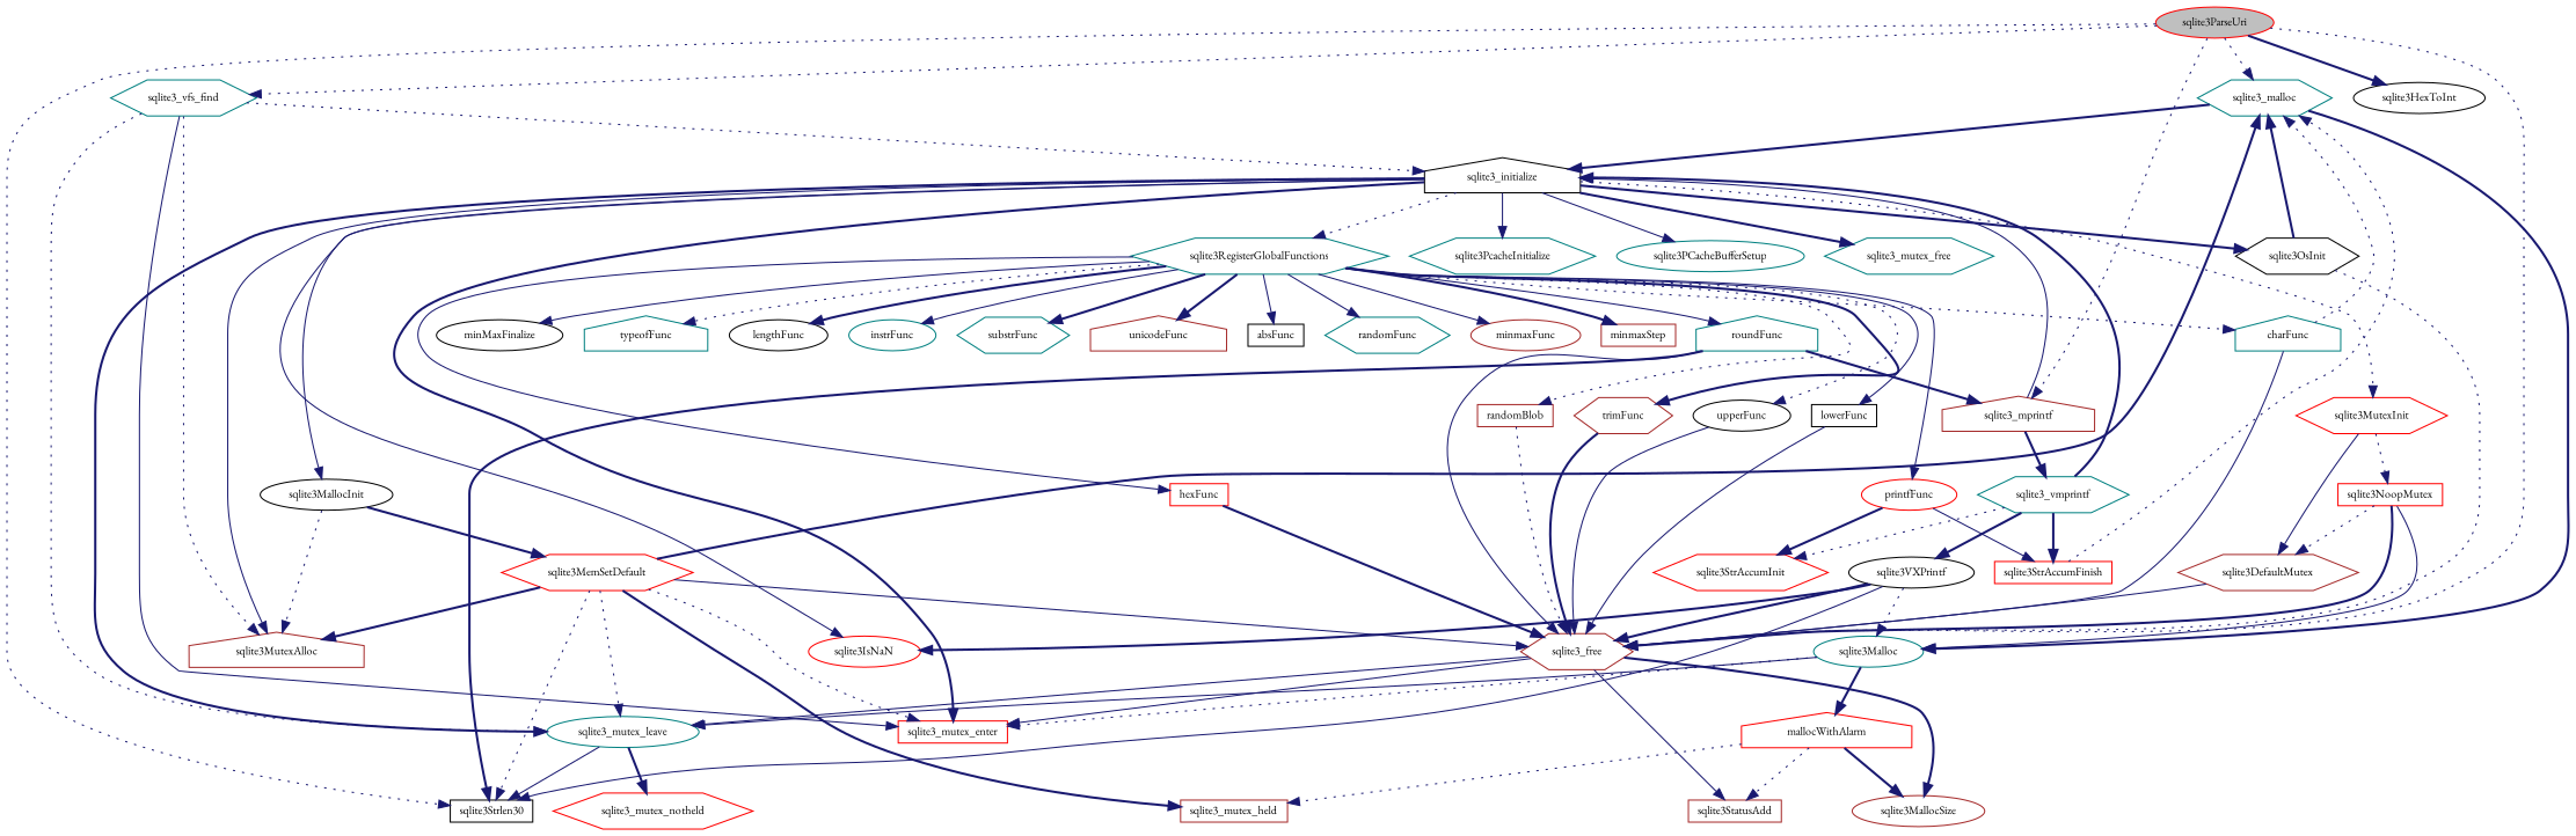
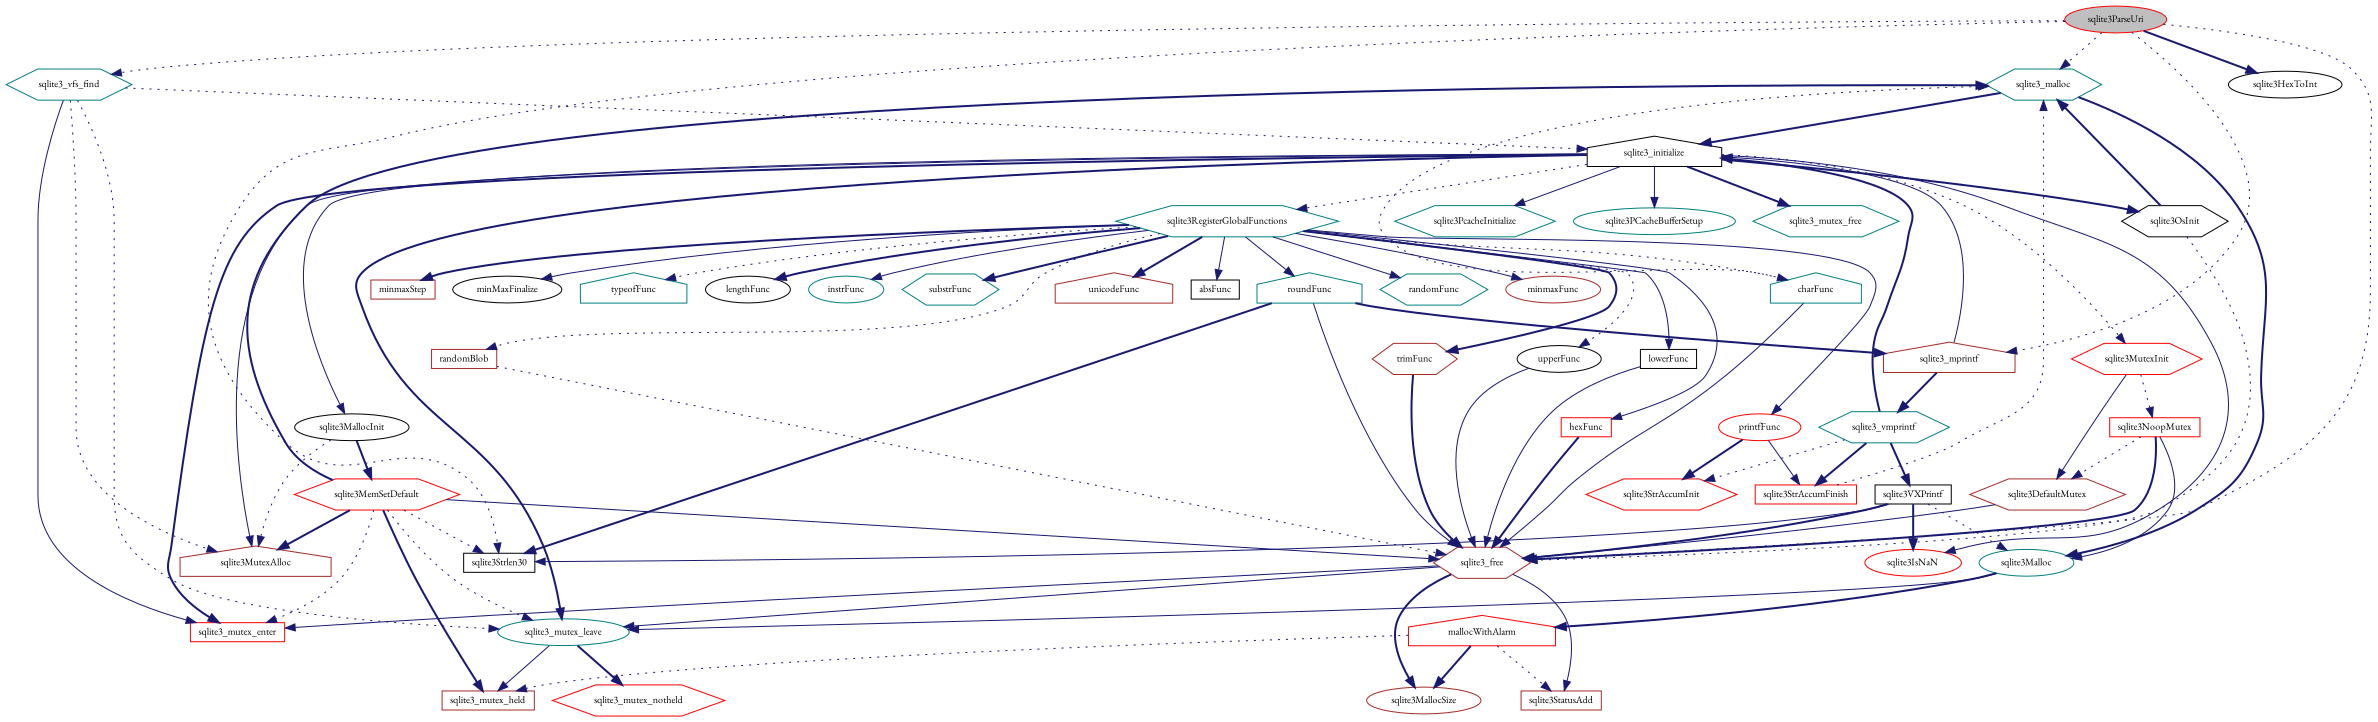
  digraph {
    fontname="EB Garamond"
    rankdir=TB
    node [color=teal fillcolor=white fontname="EB Garamond" fontsize=10 shape=hexagon style=filled]
    edge [color=midnightblue fontname="EB Garamond" fontsize=10 labelfontname=FreeSans labelfontsize=10 style=bold]
    n1 [color=red fillcolor=grey75 fontcolor=black height=0.2 label=sqlite3ParseUri shape=ellipse width=0.4]
    n2 [color=black height=0.2 label=sqlite3Strlen30 shape=box width=0.4]
    n3 [height=0.2 label=sqlite3_malloc width=0.4]
    n4 [color=brown height=0.2 label=sqlite3_free width=0.4]
    n5 [color=brown height=0.2 label=sqlite3_mprintf shape=house width=0.4]
    n6 [color=black height=0.2 label=sqlite3HexToInt shape=ellipse width=0.4]
    n7 [height=0.2 label=sqlite3_vfs_find width=0.4]
    n8 [color=black height=0.2 label=sqlite3_initialize shape=house width=0.4]
    n9 [height=0.2 label=sqlite3Malloc shape=ellipse width=0.4]
    n10 [color=red height=0.2 label=sqlite3_mutex_enter shape=box width=0.4]
    n11 [height=0.2 label=sqlite3_mutex_leave shape=ellipse width=0.4]
    n12 [color=brown height=0.2 label=sqlite3StatusAdd shape=box width=0.4]
    n13 [color=brown height=0.2 label=sqlite3MallocSize shape=ellipse width=0.4]
    n14 [height=0.2 label=sqlite3_vmprintf width=0.4]
    n15 [color=brown height=0.2 label=sqlite3MutexAlloc shape=house width=0.4]
    n16 [color=red height=0.2 label=sqlite3MutexInit width=0.4]
    n17 [color=black height=0.2 label=sqlite3MallocInit shape=ellipse width=0.4]
    n18 [height=0.2 label=sqlite3RegisterGlobalFunctions width=0.4]
    n19 [color=red height=0.2 label=sqlite3IsNaN shape=ellipse width=0.4]
    n20 [height=0.2 label=sqlite3PcacheInitialize width=0.4]
    n21 [color=black height=0.2 label=sqlite3OsInit width=0.4]
    n22 [height=0.2 label=sqlite3PCacheBufferSetup shape=ellipse width=0.4]
    n23 [height=0.2 label=sqlite3_mutex_free width=0.4]
    n24 [color=red height=0.2 label=mallocWithAlarm shape=house width=0.4]
    n25 [color=brown height=0.2 label=sqlite3DefaultMutex width=0.4]
    n26 [color=red height=0.2 label=sqlite3NoopMutex shape=box width=0.4]
    n27 [color=brown height=0.2 label=sqlite3_mutex_held shape=box width=0.4]
    n28 [color=red height=0.2 label=sqlite3_mutex_notheld width=0.4]
    n29 [color=red height=0.2 label=sqlite3MemSetDefault width=0.4]
    n30 [color=brown height=0.2 label=trimFunc width=0.4]
    n31 [color=brown height=0.2 label=minmaxFunc shape=ellipse width=0.4]
    n32 [color=brown height=0.2 label=minmaxStep shape=box width=0.4]
    n33 [color=black height=0.2 label=minMaxFinalize shape=ellipse width=0.4]
    n34 [height=0.2 label=typeofFunc shape=house width=0.4]
    n35 [color=black height=0.2 label=lengthFunc shape=ellipse width=0.4]
    n36 [height=0.2 label=instrFunc shape=ellipse width=0.4]
    n37 [height=0.2 label=substrFunc width=0.4]
    n38 [color=red height=0.2 label=printfFunc shape=ellipse width=0.4]
    n39 [color=brown height=0.2 label=unicodeFunc shape=house width=0.4]
    n40 [height=0.2 label=charFunc shape=house width=0.4]
    n41 [color=black height=0.2 label=absFunc shape=box width=0.4]
    n42 [height=0.2 label=roundFunc shape=house width=0.4]
    n43 [color=black height=0.2 label=upperFunc shape=ellipse width=0.4]
    n44 [color=black height=0.2 label=lowerFunc shape=box width=0.4]
    n45 [color=red height=0.2 label=hexFunc shape=box width=0.4]
    n46 [height=0.2 label=randomFunc width=0.4]
    n47 [color=brown height=0.2 label=randomBlob shape=box width=0.4]
    n48 [color=red height=0.2 label=sqlite3StrAccumInit width=0.4]
    n49 [color=red height=0.2 label=sqlite3StrAccumFinish shape=box width=0.4]
-   n50 [color=black height=0.2 label=sqlite3VXPrintf shape=ellipse width=0.4]
+   n50 [color=black height=0.2 label=sqlite3VXPrintf shape=box width=0.4]
    n1 -> n2 [style=dotted]
    n1 -> n3 [style=dotted]
    n1 -> n4 [style=dotted]
    n1 -> n5 [style=dotted]
    n1 -> n6
    n1 -> n7 [style=dotted]
    n3 -> n8
    n3 -> n9
    n4 -> n10 [style=solid]
    n4 -> n11 [style=solid]
    n4 -> n12 [style=solid]
    n4 -> n13
    n5 -> n8 [style=solid]
    n5 -> n14
    n7 -> n8 [style=dotted]
    n7 -> n10 [style=solid]
    n7 -> n11 [style=dotted]
    n7 -> n15 [style=dotted]
    n8 -> n10
    n8 -> n11
    n8 -> n15 [style=solid]
    n8 -> n16 [style=dotted]
    n8 -> n17 [style=solid]
    n8 -> n18 [style=dotted]
    n8 -> n19 [style=solid]
    n8 -> n20 [style=solid]
    n8 -> n21
    n8 -> n22 [style=solid]
    n8 -> n23
-   n9 -> n10 [style=dotted]
    n9 -> n11 [style=solid]
    n9 -> n24
-   n11 -> n2 [style=solid]
+   n11 -> n27 [style=solid]
    n11 -> n28
    n14 -> n8
    n14 -> n48 [style=dotted]
    n14 -> n49
    n14 -> n50
    n16 -> n25 [style=solid]
    n16 -> n26 [style=dotted]
    n17 -> n15 [style=dotted]
    n17 -> n29
    n18 -> n30
    n18 -> n31 [style=solid]
    n18 -> n32
    n18 -> n33 [style=solid]
    n18 -> n34 [style=dotted]
    n18 -> n35
    n18 -> n36 [style=solid]
    n18 -> n37
    n18 -> n38 [style=solid]
    n18 -> n39
    n18 -> n40 [style=dotted]
    n18 -> n41 [style=solid]
    n18 -> n42 [style=solid]
    n18 -> n43 [style=dotted]
    n18 -> n44 [style=solid]
    n18 -> n45 [style=solid]
    n18 -> n46 [style=solid]
    n18 -> n47 [style=dotted]
    n21 -> n3
    n21 -> n4 [style=dotted]
    n24 -> n12 [style=dotted]
    n24 -> n13
    n24 -> n27 [style=dotted]
    n25 -> n4 [style=solid]
    n26 -> n4
    n26 -> n9 [style=solid]
    n26 -> n25 [style=dotted]
    n29 -> n2 [style=dotted]
    n29 -> n3
    n29 -> n4 [style=solid]
    n29 -> n10 [style=dotted]
    n29 -> n11 [style=dotted]
    n29 -> n15
    n29 -> n27
    n30 -> n4
    n38 -> n48
    n38 -> n49 [style=solid]
    n40 -> n3 [style=dotted]
    n40 -> n4 [style=solid]
    n42 -> n2
    n42 -> n4 [style=solid]
    n42 -> n5
    n43 -> n4 [style=solid]
    n44 -> n4 [style=solid]
    n45 -> n4
    n47 -> n4 [style=dotted]
    n49 -> n3 [style=dotted]
    n50 -> n2 [style=solid]
    n50 -> n4
    n50 -> n9 [style=dotted]
    n50 -> n19
  }
